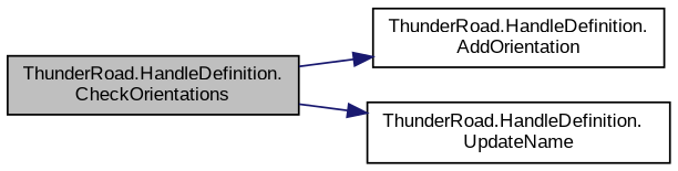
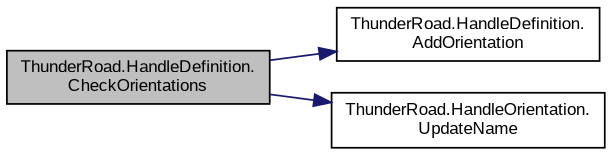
  digraph {
    fontname="Liberation Sans"
    rankdir=LR
    node [color=black fillcolor=white fontname="Liberation Sans" fontsize=10 shape=record style=filled]
    edge [color=midnightblue fontname="Liberation Sans" fontsize=10 labelfontname=Helvetica labelfontsize=10 style=solid]
    n1 [fillcolor=grey75 fontcolor=black height=0.2 label="ThunderRoad.HandleDefinition.\lCheckOrientations" width=0.4]
    n2 [height=0.2 label="ThunderRoad.HandleDefinition.\lAddOrientation" width=0.4]
-   n3 [height=0.2 label="ThunderRoad.HandleDefinition.\lUpdateName" width=0.4]
+   n3 [height=0.2 label="ThunderRoad.HandleOrientation.\lUpdateName" width=0.4]
    n1 -> n2
    n1 -> n3
  }
